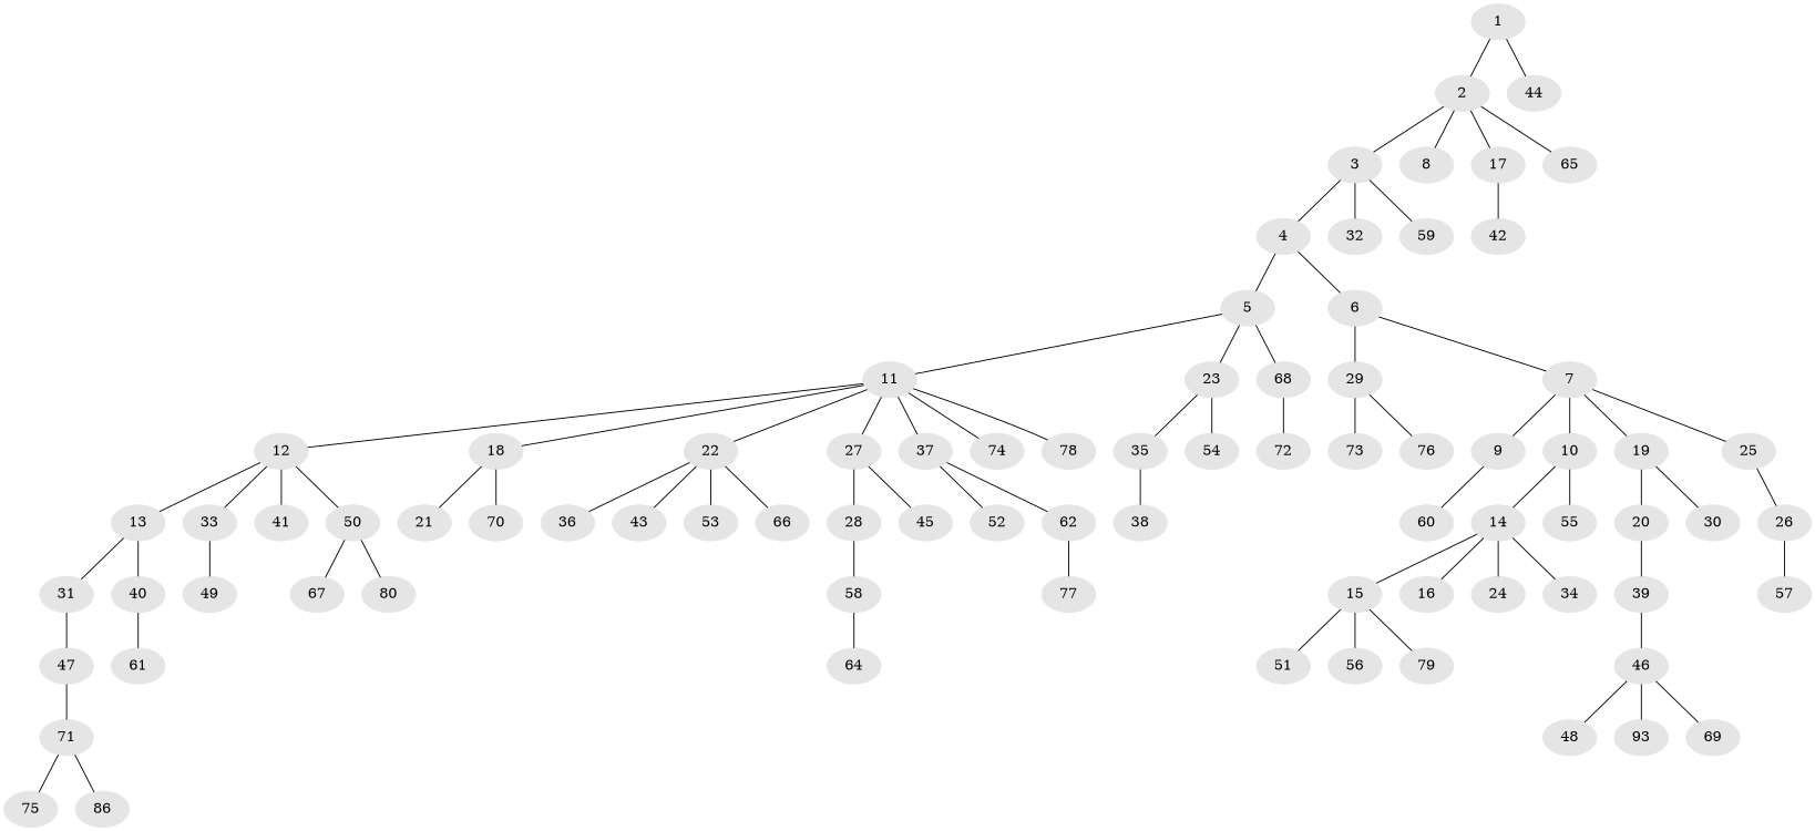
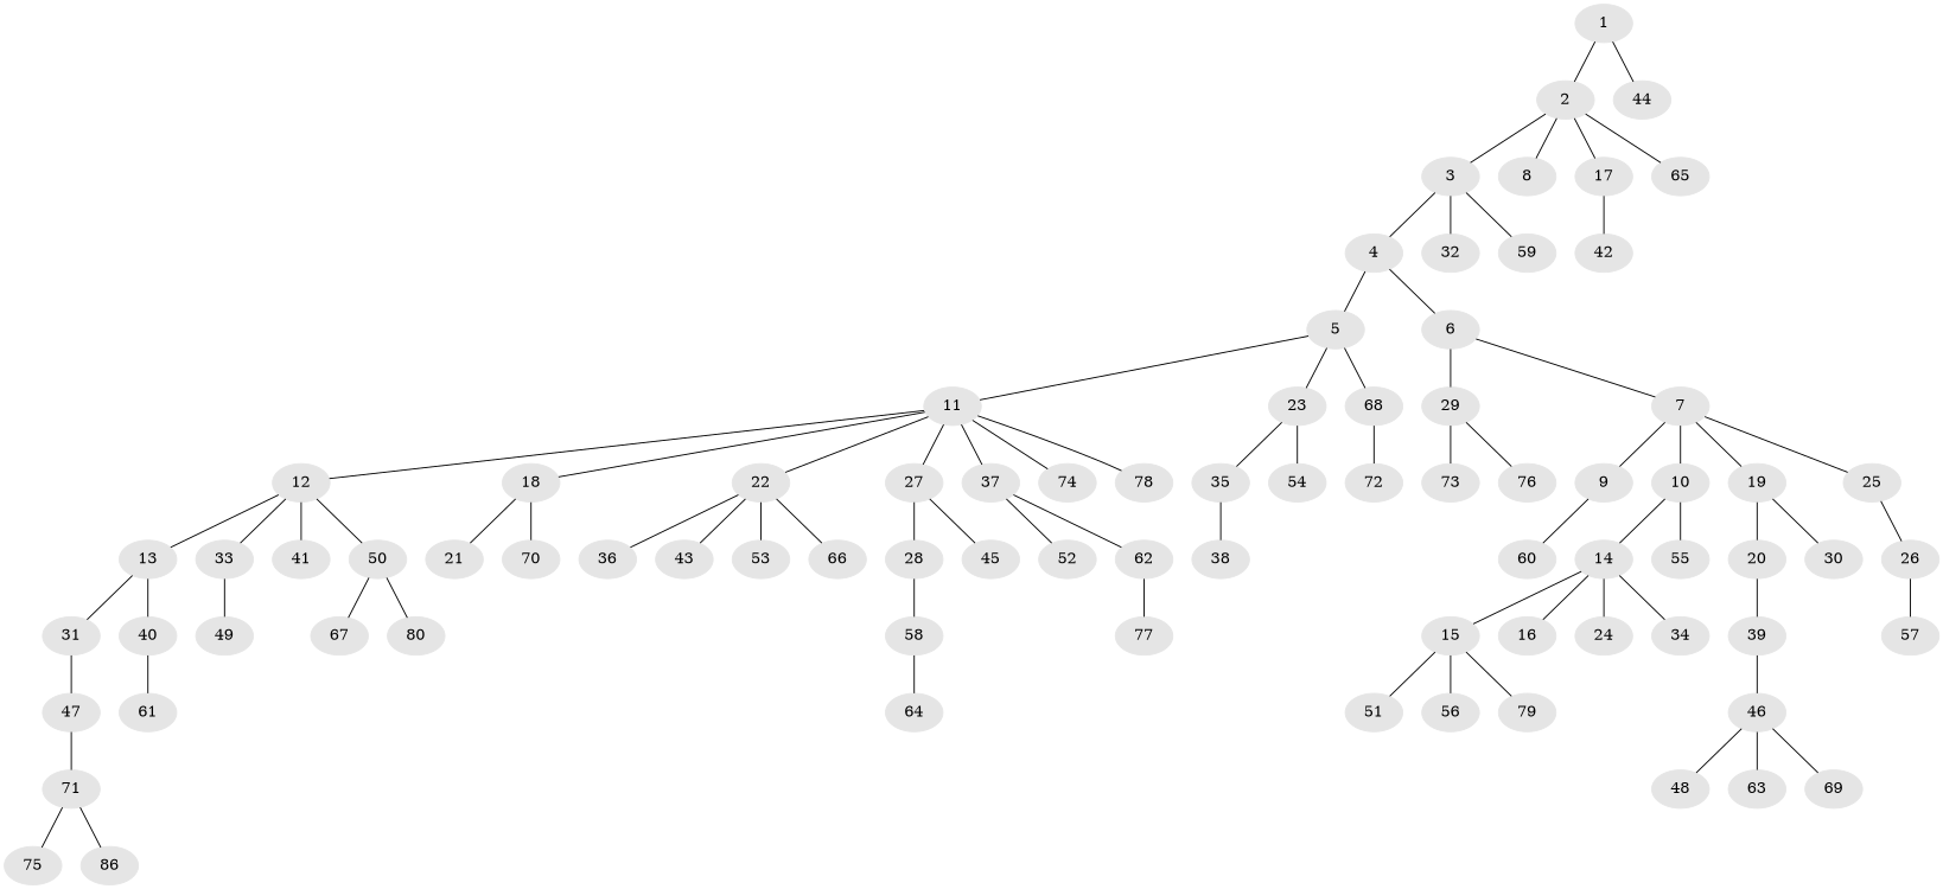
  graph {
    node [color=gray90 style=filled]
    1
    2
    44
    3
    8
    17
    65
    4
    32
    59
    42
    5
    6
    11
    23
    68
    29
    7
    73
    76
    12
    18
    22
    27
    37
    74
    78
    35
    54
    72
    9
    10
    19
    25
    60
    14
    55
    20
    30
    26
    15
    16
    24
    34
    13
    33
    41
    50
    21
    70
    36
    43
    53
    66
    28
    45
    52
    62
    31
    40
    49
    67
    80
    47
    61
    51
    56
    79
    39
    46
    38
    57
    58
    64
    71
    77
    48
-   63 [label=93]
+   63
    69
    75
    n81 [label=86]
    1 -- 2
    1 -- 44
    2 -- 3
    2 -- 8
    2 -- 17
    2 -- 65
    3 -- 4
    3 -- 32
    3 -- 59
    17 -- 42
    4 -- 5
    4 -- 6
    5 -- 11
    5 -- 23
    5 -- 68
    6 -- 29
    6 -- 7
    11 -- 12
    11 -- 18
    11 -- 22
    11 -- 27
    11 -- 37
    11 -- 74
    11 -- 78
    23 -- 35
    23 -- 54
    68 -- 72
    29 -- 73
    29 -- 76
    7 -- 9
    7 -- 10
    7 -- 19
    7 -- 25
    12 -- 13
    12 -- 33
    12 -- 41
    12 -- 50
    18 -- 21
    18 -- 70
    22 -- 36
    22 -- 43
    22 -- 53
    22 -- 66
    27 -- 28
    27 -- 45
    37 -- 52
    37 -- 62
    35 -- 38
    9 -- 60
    10 -- 14
    10 -- 55
    19 -- 20
    19 -- 30
    25 -- 26
    14 -- 15
    14 -- 16
    14 -- 24
    14 -- 34
    20 -- 39
    26 -- 57
    15 -- 51
    15 -- 56
    15 -- 79
    13 -- 31
    13 -- 40
    33 -- 49
    50 -- 67
    50 -- 80
    28 -- 58
    62 -- 77
    31 -- 47
    40 -- 61
    47 -- 71
    39 -- 46
    46 -- 48
    46 -- 63
    46 -- 69
    58 -- 64
    71 -- 75
    71 -- n81
  }
